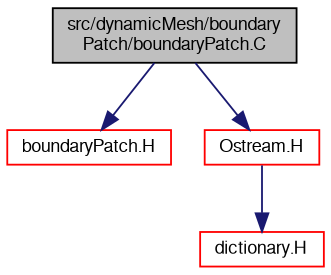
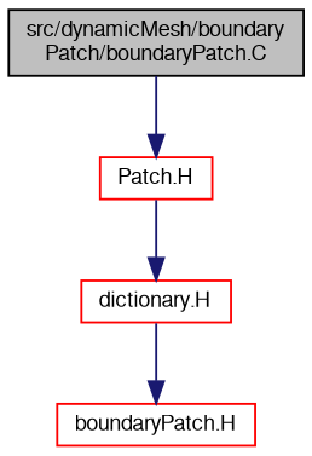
  digraph {
    node [color=red fontname=FreeSans fontsize=10 shape=record]
    edge [color=midnightblue fontname=FreeSans fontsize=10 labelfontname=FreeSans labelfontsize=10 style=solid]
    n1 [color=black fillcolor=grey75 fontcolor=black height=0.2 label="src/dynamicMesh/boundary\lPatch/boundaryPatch.C" style=filled width=0.4]
    n2 [height=0.2 label="boundaryPatch.H" width=0.4]
-   n3 [height=0.2 label="Ostream.H" width=0.4]
+   n3 [height=0.2 label="Patch.H" width=0.4]
    n4 [height=0.2 label="dictionary.H" width=0.4]
-   n1 -> n2
+   n4 -> n2
    n1 -> n3
    n3 -> n4
  }
